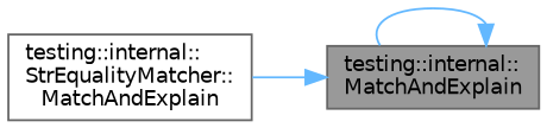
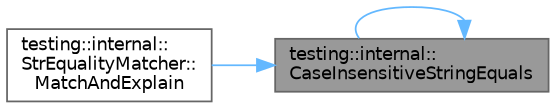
  digraph {
    rankdir=RL
    node [fontname=Helvetica fontsize=10 shape=box style=filled]
    edge [color=steelblue1 dir=back fontname=Helvetica fontsize=10 labelfontname=Helvetica labelfontsize=10 style=solid]
-   n1 [color=gray40 fillcolor=grey60 fontcolor=black height=0.2 label="testing::internal::\lMatchAndExplain" width=0.4]
+   n1 [color=gray40 fillcolor=grey60 fontcolor=black height=0.2 label="testing::internal::\lCaseInsensitiveStringEquals" width=0.4]
    n2 [color=grey40 fillcolor=white height=0.2 label="testing::internal::\lStrEqualityMatcher::\lMatchAndExplain" width=0.4]
    n1 -> n1
    n1 -> n2
  }
